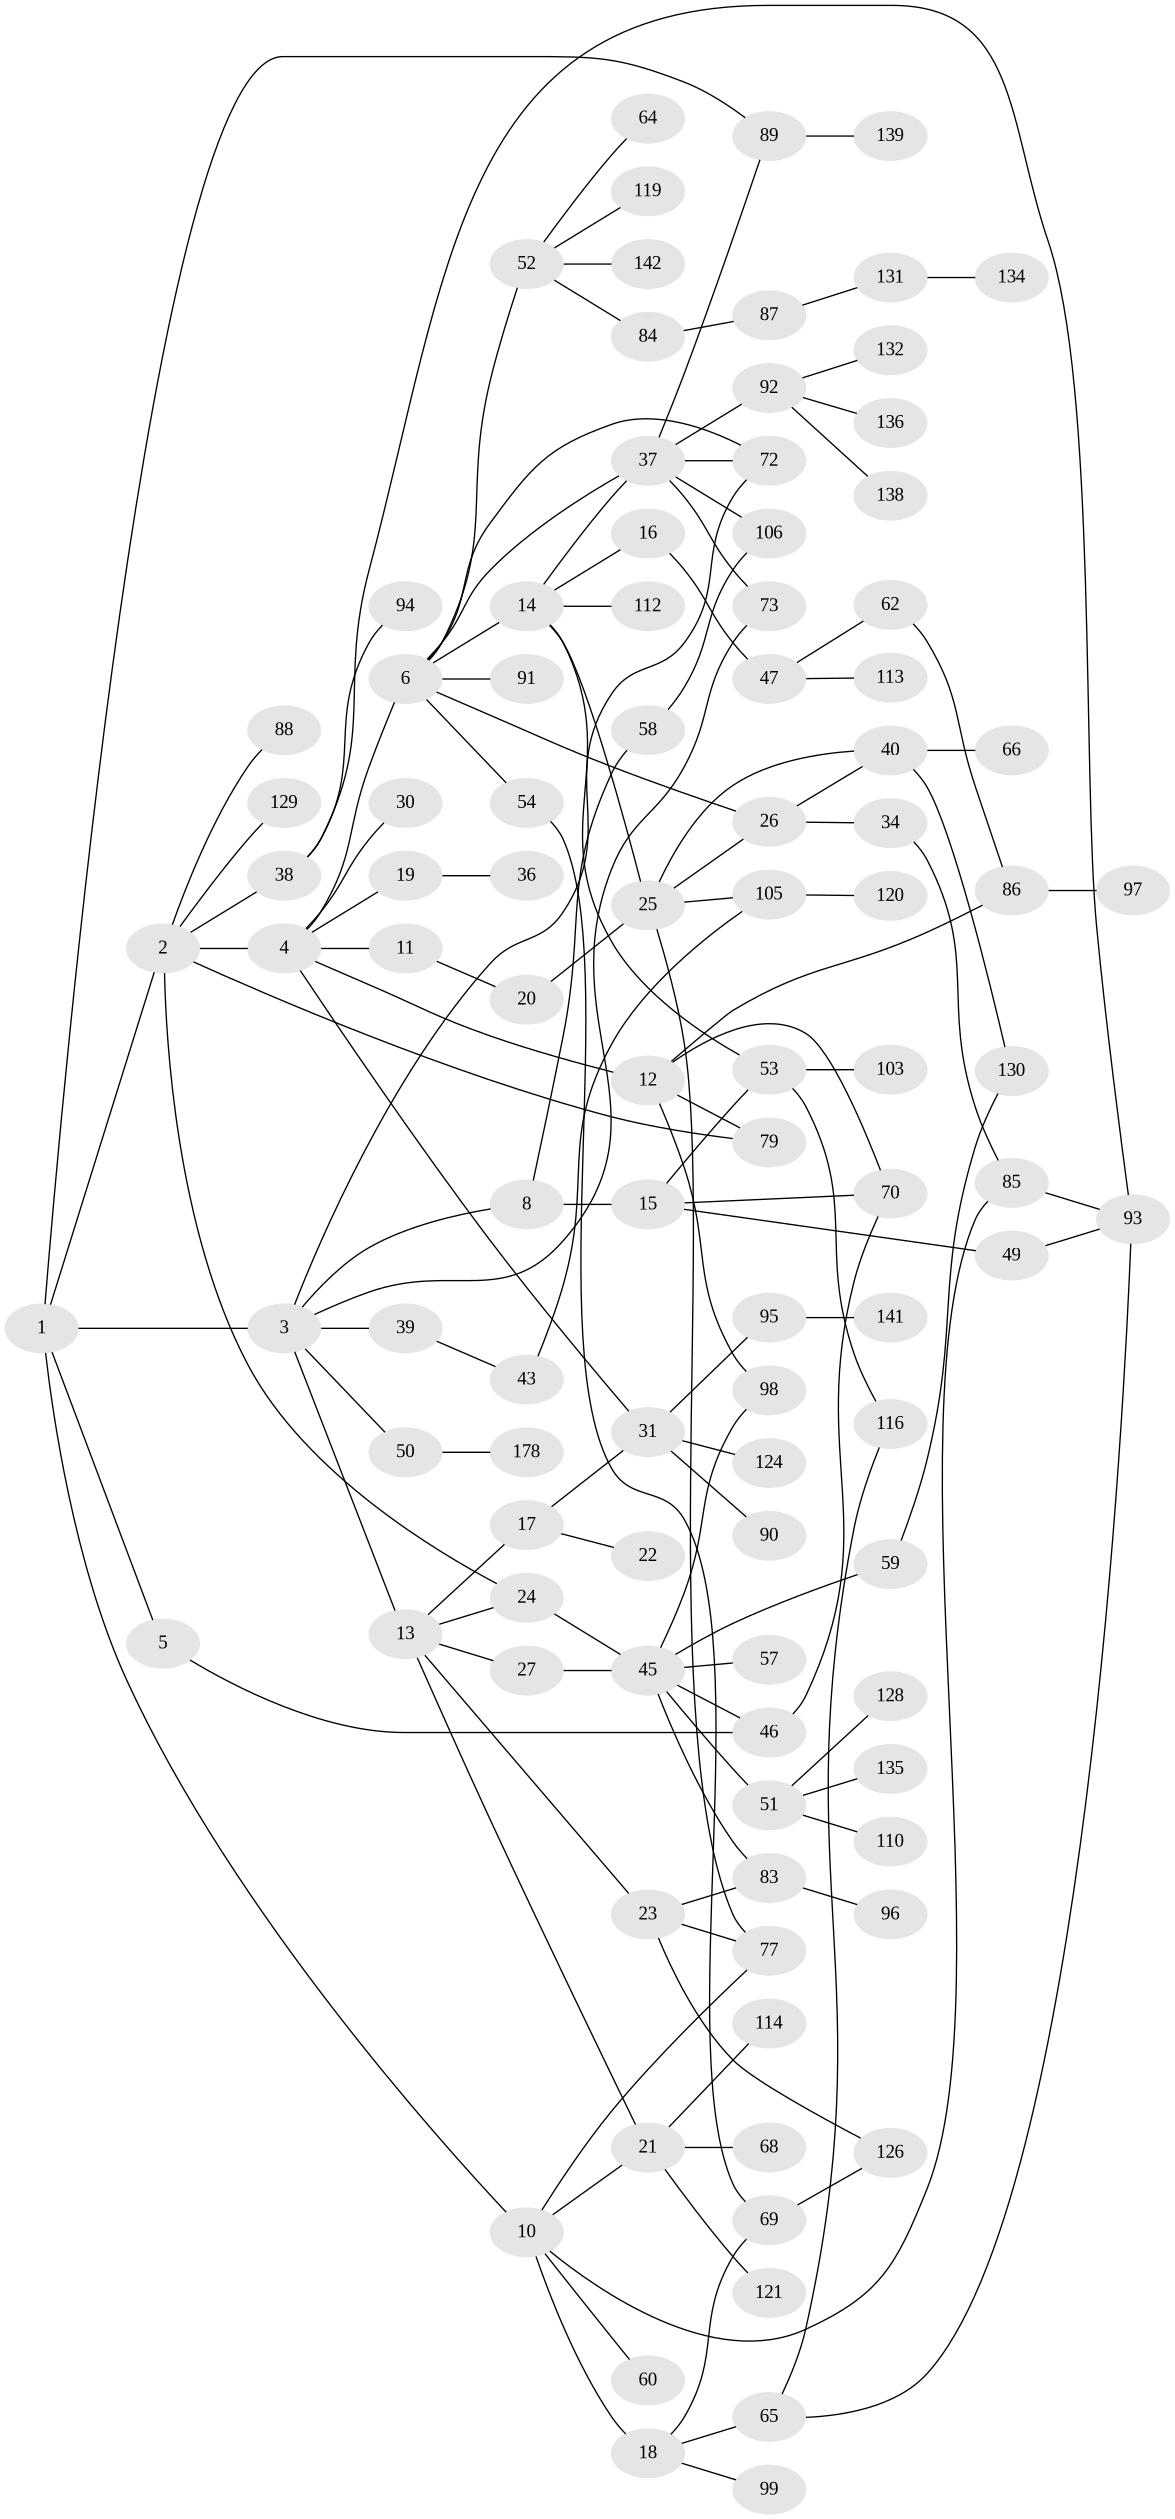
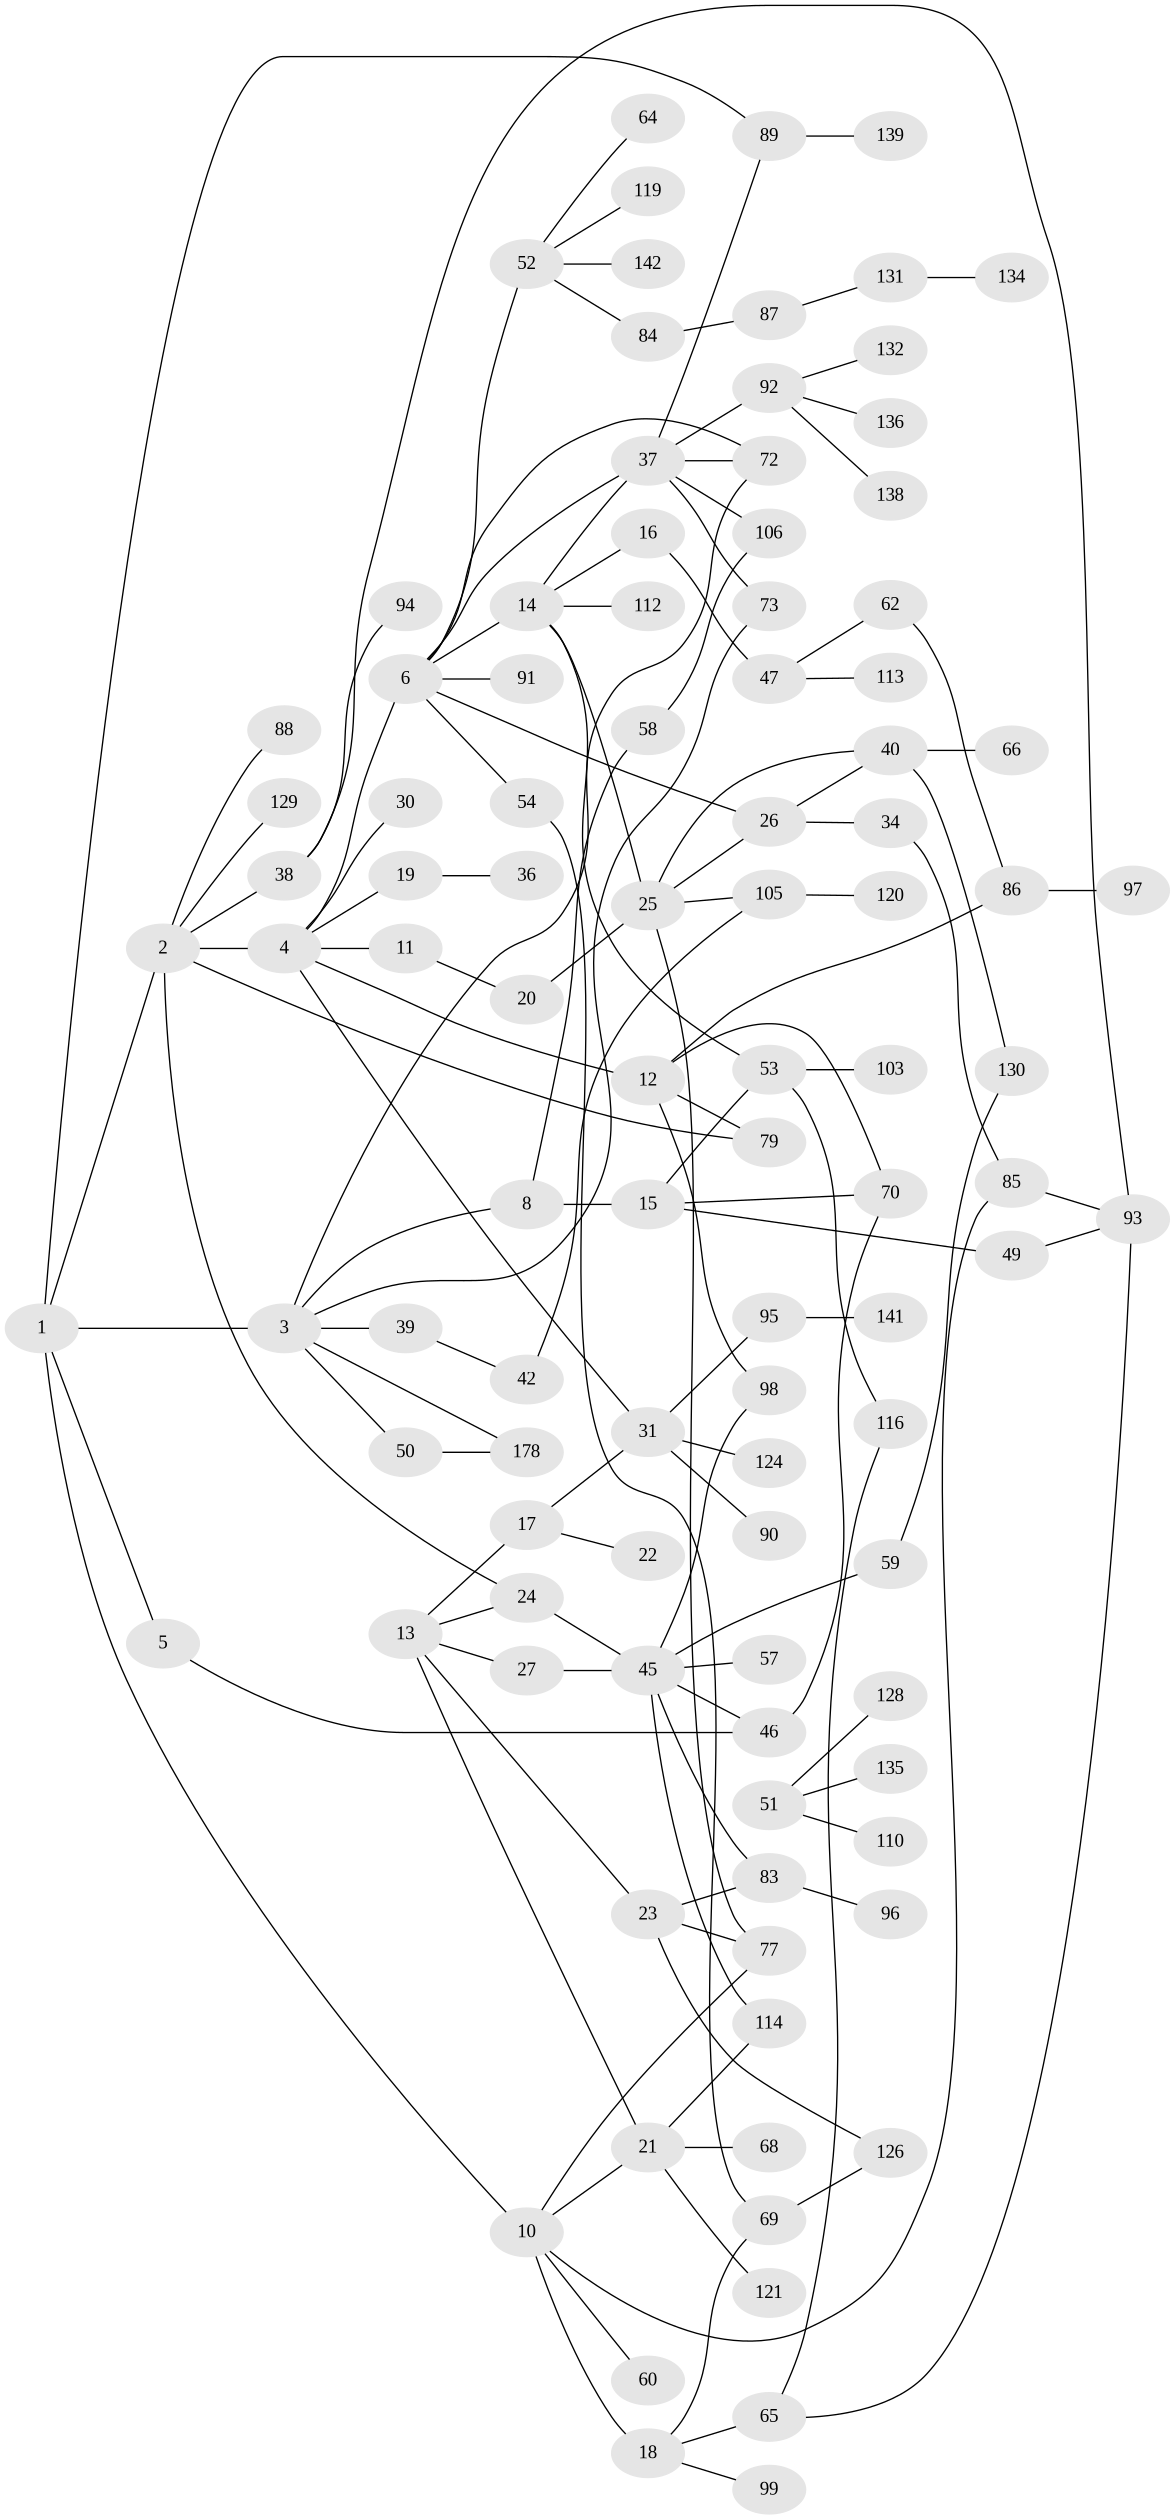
  graph {
    fontname="Liberation Serif"
    rankdir=LR
    node [color=gray90 fontname="Liberation Serif" style=filled]
    edge [fontname="Liberation Serif"]
    1 [super="+55"]
    2 [super="+32"]
    3 [super="+9"]
    5 [super="+42"]
    10
    89 [super="+107"]
    4 [super="+7"]
    24 [super="+115"]
    38 [super="+109"]
    79
    88
    129
    8
    13
    39
    50
    72
    73
    46
    18 [super="+35"]
    21 [super="+41"]
    n22 [label=77 super="+123"]
    85
    60
    139
    6 [super="+44"]
    11 [super="+29"]
    12 [super="+33"]
    19 [super="+28"]
    30
    31 [super="+74"]
    45 [super="+82"]
    93 [super="+127"]
    94
    15 [super="+100"]
    58
    17 [super="+77"]
    23 [super="+56"]
    27
-   43 [super="+104"]
+   43 [super="+104" label=42]
    n41 [label=178]
    14 [super="+67"]
    26 [super="+117"]
    37 [super="+78"]
    52 [super="+61"]
    54
    91
    20 [super="+48"]
    70 [super="+101"]
    86
    98
    36 [super="+137"]
    90
    95
    124
    16
    25 [super="+111"]
    53 [super="+75"]
    112
    34 [super="+80"]
    40 [super="+122"]
    92 [super="+140"]
    106
    64
    84 [super="+102"]
    119
    142
    69 [super="+133"]
    49 [super="+125"]
    65 [super="+81"]
    99
    68
    114
    121
    97
    22
    126
    83
    47 [super="+63"]
    105
    103
    116
    62
    113
    51 [super="+71"]
    57
    59
    66
    130
    120
    141
    132
    136
    138
    110
    128
    135
    96
    87
    131
    134
    1 -- 2
    1 -- 3
    1 -- 5
    1 -- 10
    1 -- 89
    2 -- 4
    2 -- 24
    2 -- 38
    2 -- 79
    2 -- 88
    2 -- 129
    3 -- 8
-   3 -- 13
+   3 -- n41
    3 -- 39
    3 -- 50
    3 -- 72
    3 -- 73
    5 -- 46
    10 -- 18
    10 -- 21
    10 -- n22
    10 -- 85
    10 -- 60
    89 -- 139
    4 -- 6
    4 -- 11
    4 -- 12
    4 -- 19
    4 -- 30
    4 -- 31
    24 -- 45
    38 -- 93
    38 -- 94
    8 -- 15
    8 -- 58
    13 -- 24
    13 -- 21
    13 -- 17
    13 -- 23
    13 -- 27
    39 -- 43
    50 -- n41
    46 -- 70
    18 -- 69
    18 -- 65
    18 -- 99
    21 -- 68
    21 -- 114
    21 -- 121
    85 -- 93
    6 -- 72
    6 -- 14
    6 -- 26
    6 -- 37
    6 -- 52
    6 -- 54
    6 -- 91
    11 -- 20
    12 -- 79
    12 -- 70
    12 -- 86
    12 -- 98
    19 -- 36
    31 -- 90
    31 -- 95
    31 -- 124
    45 -- 46
    45 -- 98
    45 -- 83
-   45 -- 51
+   45 -- 114
    45 -- 57
    45 -- 59
    15 -- 70
    15 -- 53
    15 -- 49
    58 -- 106
    17 -- 31
    17 -- 22
    23 -- n22
    23 -- 126
    23 -- 83
    27 -- 45
    43 -- 105
    14 -- 37
    14 -- 16
    14 -- 25
    14 -- 53
    14 -- 112
    26 -- 34
    26 -- 40
    37 -- 89
    37 -- 72
    37 -- 73
    37 -- 92
    37 -- 106
    52 -- 64
    52 -- 84
    52 -- 119
    52 -- 142
    54 -- 69
    20 -- 25
    86 -- 97
    95 -- 141
    16 -- 47
    25 -- n22
    25 -- 26
    25 -- 40
    25 -- 105
    53 -- 103
    53 -- 116
    34 -- 85
    40 -- 66
    40 -- 130
    92 -- 132
    92 -- 136
    92 -- 138
    84 -- 87 [weight=2]
    69 -- 126
    49 -- 93
    65 -- 93
    65 -- 116
    83 -- 96
    47 -- 62
    47 -- 113
    105 -- 120
    62 -- 86
    51 -- 110
    51 -- 128
    51 -- 135
    59 -- 130
    87 -- 131
    131 -- 134
  }
